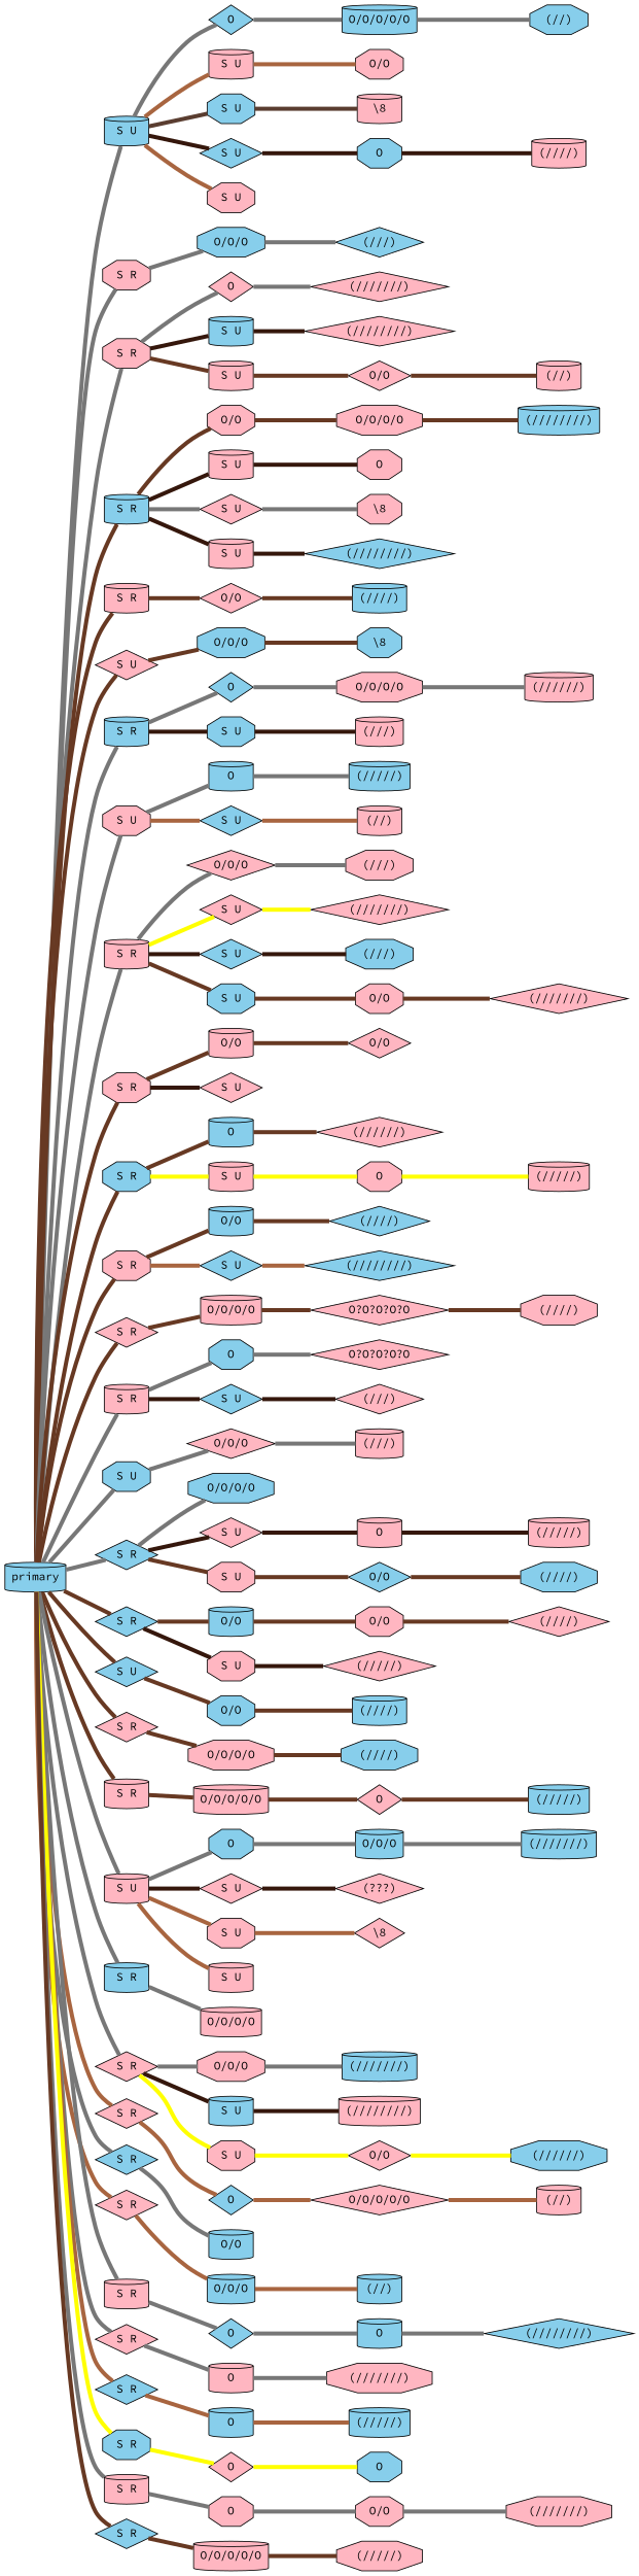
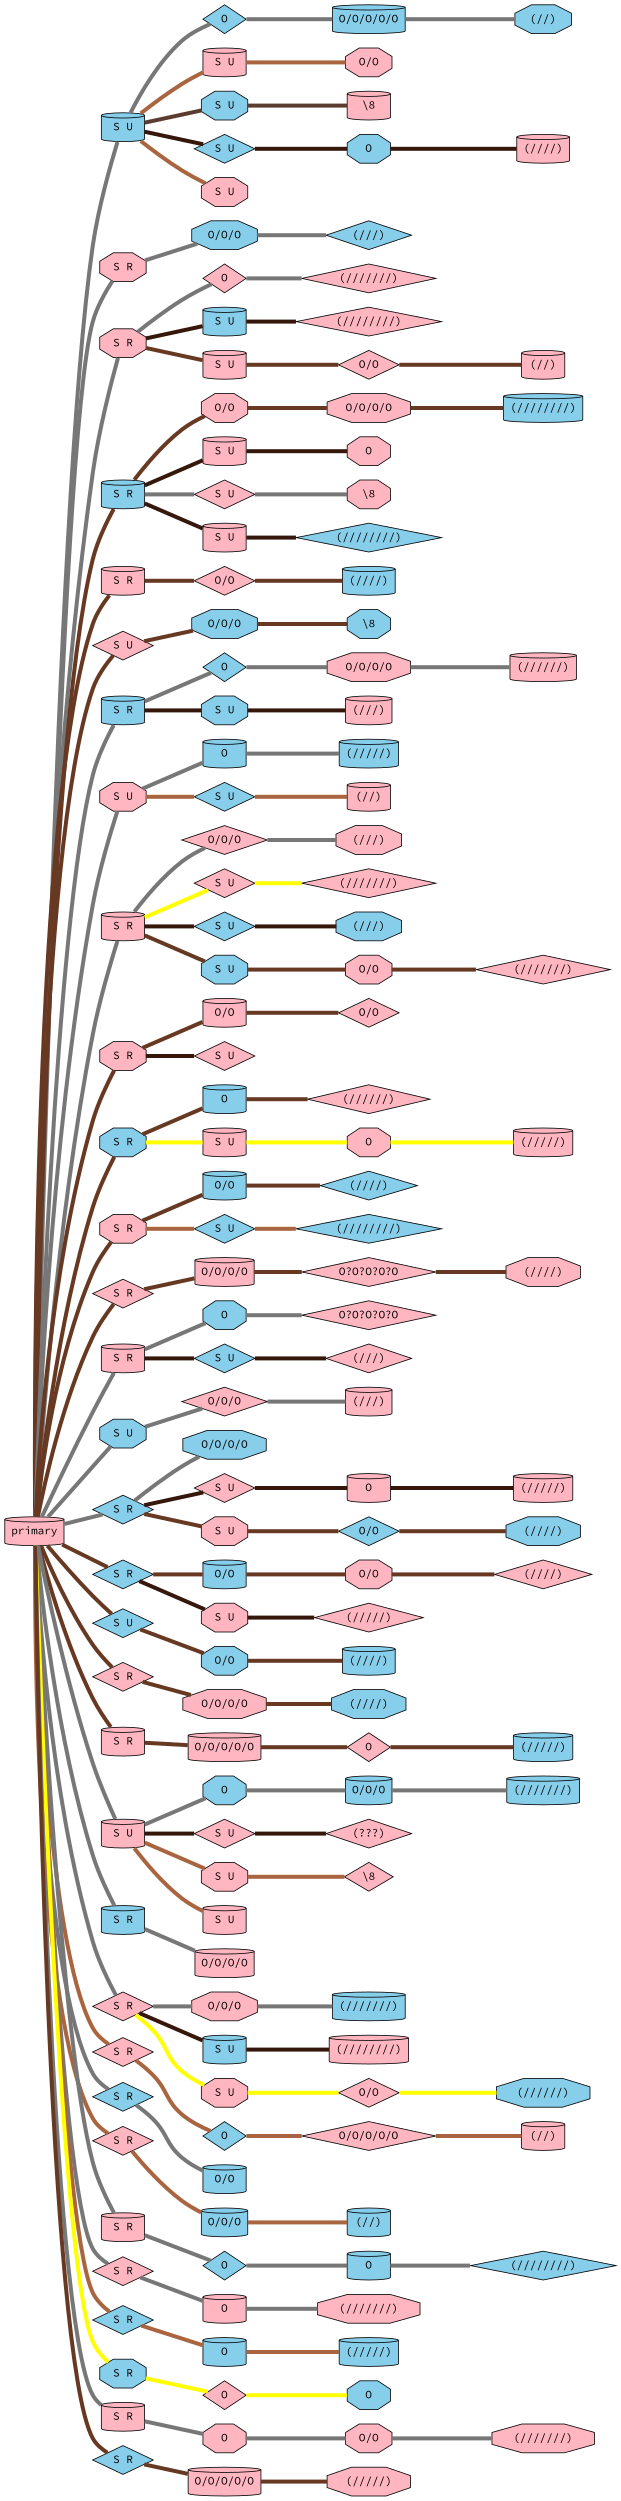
  graph {
    rankdir=LR
    fontname="Source Code Pro"
    node [fillcolor=lightpink style=filled shape=cylinder fontname="Source Code Pro"]
    edge [color="#777777" penwidth=5 fontname="Source Code Pro"]
    n1 [fillcolor=skyblue label="S U"]
-   primary [fillcolor=skyblue]
+   primary
    n3 [label="S R" shape=octagon]
    n4 [label="S R" shape=octagon]
    n5 [fillcolor=skyblue label="S R"]
    n6 [label="S R"]
    n7 [label="S U" shape=diamond]
    n8 [fillcolor=skyblue label="S R"]
    n9 [label="S U" shape=octagon]
    n10 [label="S R"]
    n11 [label="S R" shape=octagon]
    n12 [fillcolor=skyblue label="S R" shape=octagon]
    n13 [label="S R" shape=octagon]
    n14 [label="S R" shape=diamond]
    n15 [label="S R"]
    n16 [fillcolor=skyblue label="S U" shape=octagon]
    n17 [fillcolor=skyblue label="S R" shape=diamond]
    n18 [fillcolor=skyblue label="S R" shape=diamond]
    n19 [fillcolor=skyblue label="S U" shape=diamond]
    n20 [label="S R" shape=diamond]
    n21 [label="S R"]
    n22 [label="S U"]
    n23 [fillcolor=skyblue label="S R"]
    n24 [label="S R" shape=diamond]
    n25 [label="S R" shape=diamond]
    n26 [fillcolor=skyblue label="S R" shape=diamond]
    n27 [label="S R" shape=diamond]
    n28 [label="S R"]
    n29 [label="S R" shape=diamond]
    n30 [fillcolor=skyblue label="S R" shape=diamond]
    n31 [fillcolor=skyblue label="S R" shape=octagon]
    n32 [label="S R"]
    n33 [fillcolor=skyblue label="S R" shape=diamond]
    n34 [fillcolor=skyblue label=O shape=diamond]
    n35 [label="S U"]
    n36 [fillcolor=skyblue label="S U" shape=octagon]
    n37 [fillcolor=skyblue label="S U" shape=diamond]
    n38 [label="S U" shape=octagon]
    n39 [fillcolor=skyblue label="O/O/O/O/O"]
    n40 [fillcolor=skyblue label="(//)" shape=octagon]
    n41 [label="O/O" shape=octagon]
    n42 [label="\\8"]
    n43 [fillcolor=skyblue label=O shape=octagon]
    n44 [label="(////)"]
    n45 [fillcolor=skyblue label="O/O/O" shape=octagon]
    n46 [fillcolor=skyblue label="(///)" shape=diamond]
    n47 [label=O shape=diamond]
    n48 [fillcolor=skyblue label="S U"]
    n49 [label="S U"]
    n50 [label="(///////)" shape=diamond]
    n51 [label="(////////)" shape=diamond]
    n52 [label="O/O" shape=diamond]
    n53 [label="(//)"]
    n54 [label="O/O" shape=octagon]
    n55 [label="S U"]
    n56 [label="S U" shape=diamond]
    n57 [label="S U"]
    n58 [label="O/O/O/O" shape=octagon]
    n59 [fillcolor=skyblue label="(////////)"]
    n60 [label=O shape=octagon]
    n61 [label="\\8" shape=octagon]
    n62 [fillcolor=skyblue label="(////////)" shape=diamond]
    n63 [label="O/O" shape=diamond]
    n64 [fillcolor=skyblue label="(////)"]
    n65 [fillcolor=skyblue label="O/O/O" shape=octagon]
    n66 [fillcolor=skyblue label="\\8" shape=octagon]
    n67 [fillcolor=skyblue label=O shape=diamond]
    n68 [fillcolor=skyblue label="S U" shape=octagon]
    n69 [label="O/O/O/O" shape=octagon]
    n70 [label="(//////)"]
    n71 [label="(///)"]
    n72 [fillcolor=skyblue label=O]
    n73 [fillcolor=skyblue label="S U" shape=diamond]
    n74 [fillcolor=skyblue label="(/////)"]
    n75 [label="(//)"]
    n76 [label="O/O/O" shape=diamond]
    n77 [label="S U" shape=diamond]
    n78 [fillcolor=skyblue label="S U" shape=diamond]
    n79 [fillcolor=skyblue label="S U" shape=octagon]
    n80 [label="(///)" shape=octagon]
    n81 [label="(///////)" shape=diamond]
    n82 [fillcolor=skyblue label="(///)" shape=octagon]
    n83 [label="O/O" shape=octagon]
    n84 [label="(///////)" shape=diamond]
    n85 [label="O/O"]
    n86 [label="S U" shape=diamond]
    n87 [label="O/O" shape=diamond]
    n88 [fillcolor=skyblue label=O]
    n89 [label="S U"]
    n90 [label="(//////)" shape=diamond]
    n91 [label=O shape=octagon]
    n92 [label="(/////)"]
    n93 [fillcolor=skyblue label="O/O"]
    n94 [fillcolor=skyblue label="S U" shape=diamond]
    n95 [fillcolor=skyblue label="(////)" shape=diamond]
    n96 [fillcolor=skyblue label="(////////)" shape=diamond]
    n97 [label="O/O/O/O"]
    n98 [label="O?O?O?O?O" shape=diamond]
    n99 [label="(////)" shape=octagon]
    n100 [fillcolor=skyblue label=O shape=octagon]
    n101 [fillcolor=skyblue label="S U" shape=diamond]
    n102 [label="O?O?O?O?O" shape=diamond]
    n103 [label="(///)" shape=diamond]
    n104 [label="O/O/O" shape=diamond]
    n105 [label="(///)"]
    n106 [fillcolor=skyblue label="O/O/O/O" shape=octagon]
    n107 [label="S U" shape=diamond]
    n108 [label="S U" shape=octagon]
    n109 [label=O]
    n110 [label="(/////)"]
    n111 [fillcolor=skyblue label="O/O" shape=diamond]
    n112 [fillcolor=skyblue label="(////)" shape=octagon]
    n113 [fillcolor=skyblue label="O/O"]
    n114 [label="S U" shape=octagon]
    n115 [label="O/O" shape=octagon]
    n116 [label="(////)" shape=diamond]
    n117 [label="(/////)" shape=diamond]
    n118 [fillcolor=skyblue label="O/O" shape=octagon]
    n119 [fillcolor=skyblue label="(////)"]
    n120 [label="O/O/O/O" shape=octagon]
    n121 [fillcolor=skyblue label="(////)" shape=octagon]
    n122 [label="O/O/O/O/O"]
    n123 [label=O shape=diamond]
    n124 [fillcolor=skyblue label="(/////)"]
    n125 [fillcolor=skyblue label=O shape=octagon]
    n126 [label="S U" shape=diamond]
    n127 [label="S U" shape=octagon]
    n128 [label="S U"]
    n129 [fillcolor=skyblue label="O/O/O"]
    n130 [fillcolor=skyblue label="(///////)"]
    n131 [label="(???)" shape=diamond]
    n132 [label="\\8" shape=diamond]
    n133 [label="O/O/O/O"]
    n134 [label="O/O/O" shape=octagon]
    n135 [fillcolor=skyblue label="S U"]
    n136 [label="S U" shape=octagon]
    n137 [fillcolor=skyblue label="(///////)"]
    n138 [label="(////////)"]
    n139 [label="O/O" shape=diamond]
    n140 [fillcolor=skyblue label="(//////)" shape=octagon]
    n141 [fillcolor=skyblue label=O shape=diamond]
    n142 [label="O/O/O/O/O" shape=diamond]
    n143 [label="(//)"]
    n144 [fillcolor=skyblue label="O/O"]
    n145 [fillcolor=skyblue label="O/O/O"]
    n146 [fillcolor=skyblue label="(//)"]
    n147 [fillcolor=skyblue label=O shape=diamond]
    n148 [fillcolor=skyblue label=O]
    n149 [fillcolor=skyblue label="(////////)" shape=diamond]
    n150 [label=O]
    n151 [label="(///////)" shape=octagon]
    n152 [fillcolor=skyblue label=O]
    n153 [fillcolor=skyblue label="(/////)"]
    n154 [label=O shape=diamond]
    n155 [fillcolor=skyblue label=O shape=octagon]
    n156 [label=O shape=octagon]
    n157 [label="O/O" shape=octagon]
    n158 [label="(///////)" shape=octagon]
    n159 [label="O/O/O/O/O"]
    n160 [label="(/////)" shape=octagon]
    n1 -- n34
    n1 -- n35 [color="#A86540"]
    n1 -- n36 [color="#5A3D30"]
    n1 -- n37 [color="#35170C"]
    n1 -- n38 [color="#A86540"]
    primary -- n1
    primary -- n3
    primary -- n4
    primary -- n5 [color="#673923"]
    primary -- n6 [color="#673923"]
    primary -- n7 [color="#673923"]
    primary -- n8
    primary -- n9
    primary -- n10
    primary -- n11 [color="#673923"]
    primary -- n12 [color="#673923"]
    primary -- n13 [color="#673923"]
    primary -- n14 [color="#673923"]
    primary -- n15
    primary -- n16
    primary -- n17
    primary -- n18 [color="#673923"]
    primary -- n19 [color="#673923"]
    primary -- n20 [color="#673923"]
    primary -- n21 [color="#673923"]
    primary -- n22
    primary -- n23
    primary -- n24
    primary -- n25 [color="#A86540"]
    primary -- n26
    primary -- n27 [color="#A86540"]
    primary -- n28
    primary -- n29
    primary -- n30 [color="#A86540"]
    primary -- n31 [color=yellow]
    primary -- n32
    primary -- n33 [color="#673923"]
    n3 -- n45
    n4 -- n47
    n4 -- n48 [color="#35170C"]
    n4 -- n49 [color="#673923"]
    n5 -- n54 [color="#673923"]
    n5 -- n55 [color="#35170C"]
    n5 -- n56
    n5 -- n57 [color="#35170C"]
    n6 -- n63 [color="#673923"]
    n7 -- n65 [color="#673923"]
    n8 -- n67
    n8 -- n68 [color="#35170C"]
    n9 -- n72
    n9 -- n73 [color="#A86540"]
    n10 -- n76
    n10 -- n77 [color=yellow]
    n10 -- n78 [color="#35170C"]
    n10 -- n79 [color="#673923"]
    n11 -- n85 [color="#673923"]
    n11 -- n86 [color="#35170C"]
    n12 -- n88 [color="#673923"]
    n12 -- n89 [color=yellow]
    n13 -- n93 [color="#673923"]
    n13 -- n94 [color="#A86540"]
    n14 -- n97 [color="#673923"]
    n15 -- n100
    n15 -- n101 [color="#35170C"]
    n16 -- n104
    n17 -- n106
    n17 -- n107 [color="#35170C"]
    n17 -- n108 [color="#673923"]
    n18 -- n113 [color="#673923"]
    n18 -- n114 [color="#35170C"]
    n19 -- n118 [color="#673923"]
    n20 -- n120 [color="#673923"]
    n21 -- n122 [color="#673923"]
    n22 -- n125
    n22 -- n126 [color="#35170C"]
    n22 -- n127 [color="#A86540"]
    n22 -- n128 [color="#A86540"]
    n23 -- n133
    n24 -- n134
    n24 -- n135 [color="#35170C"]
    n24 -- n136 [color=yellow]
    n25 -- n141 [color="#A86540"]
    n26 -- n144
    n27 -- n145 [color="#A86540"]
    n28 -- n147
    n29 -- n150
    n30 -- n152 [color="#A86540"]
    n31 -- n154 [color=yellow]
    n32 -- n156
    n33 -- n159 [color="#673923"]
    n34 -- n39
    n35 -- n41 [color="#A86540"]
    n36 -- n42 [color="#5A3D30"]
    n37 -- n43 [color="#35170C"]
    n39 -- n40
    n43 -- n44 [color="#35170C"]
    n45 -- n46
    n47 -- n50
    n48 -- n51 [color="#35170C"]
    n49 -- n52 [color="#673923"]
    n52 -- n53 [color="#673923"]
    n54 -- n58 [color="#673923"]
    n55 -- n60 [color="#35170C"]
    n56 -- n61
    n57 -- n62 [color="#35170C"]
    n58 -- n59 [color="#673923"]
    n63 -- n64 [color="#673923"]
    n65 -- n66 [color="#673923"]
    n67 -- n69
    n68 -- n71 [color="#35170C"]
    n69 -- n70
    n72 -- n74
    n73 -- n75 [color="#A86540"]
    n76 -- n80
    n77 -- n81 [color=yellow]
    n78 -- n82 [color="#35170C"]
    n79 -- n83 [color="#673923"]
    n83 -- n84 [color="#673923"]
    n85 -- n87 [color="#673923"]
    n88 -- n90 [color="#673923"]
    n89 -- n91 [color=yellow]
    n91 -- n92 [color=yellow]
    n93 -- n95 [color="#673923"]
    n94 -- n96 [color="#A86540"]
    n97 -- n98 [color="#673923"]
    n98 -- n99 [color="#673923"]
    n100 -- n102
    n101 -- n103 [color="#35170C"]
    n104 -- n105
    n107 -- n109 [color="#35170C"]
    n108 -- n111 [color="#673923"]
    n109 -- n110 [color="#35170C"]
    n111 -- n112 [color="#673923"]
    n113 -- n115 [color="#673923"]
    n114 -- n117 [color="#35170C"]
    n115 -- n116 [color="#673923"]
    n118 -- n119 [color="#673923"]
    n120 -- n121 [color="#673923"]
    n122 -- n123 [color="#673923"]
    n123 -- n124 [color="#673923"]
    n125 -- n129
    n126 -- n131 [color="#35170C"]
    n127 -- n132 [color="#A86540"]
    n129 -- n130
    n134 -- n137
    n135 -- n138 [color="#35170C"]
    n136 -- n139 [color=yellow]
    n139 -- n140 [color=yellow]
    n141 -- n142 [color="#A86540"]
    n142 -- n143 [color="#A86540"]
    n145 -- n146 [color="#A86540"]
    n147 -- n148
    n148 -- n149
    n150 -- n151
    n152 -- n153 [color="#A86540"]
    n154 -- n155 [color=yellow]
    n156 -- n157
    n157 -- n158
    n159 -- n160 [color="#673923"]
  }
